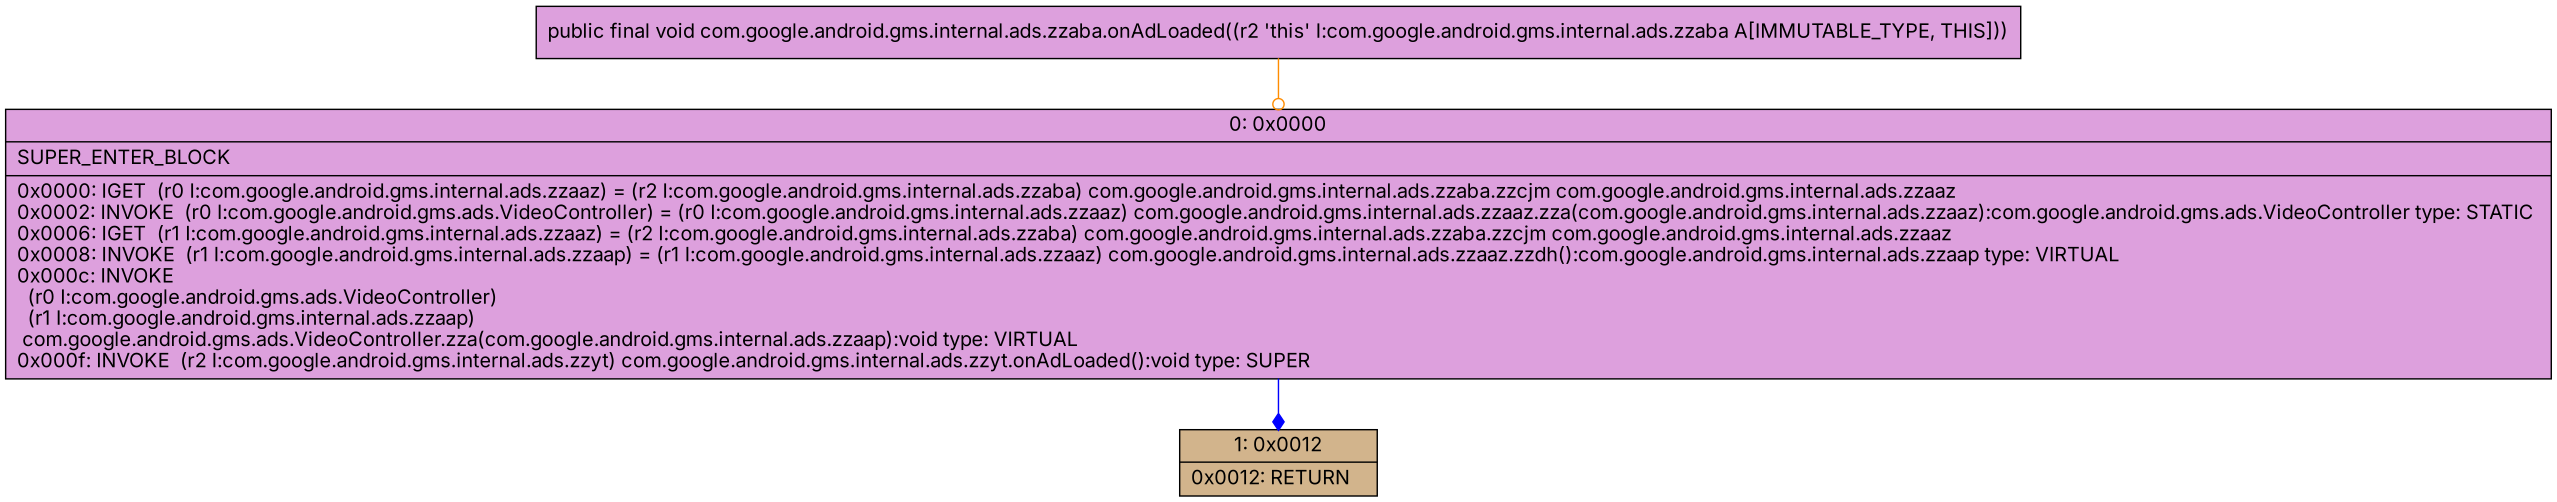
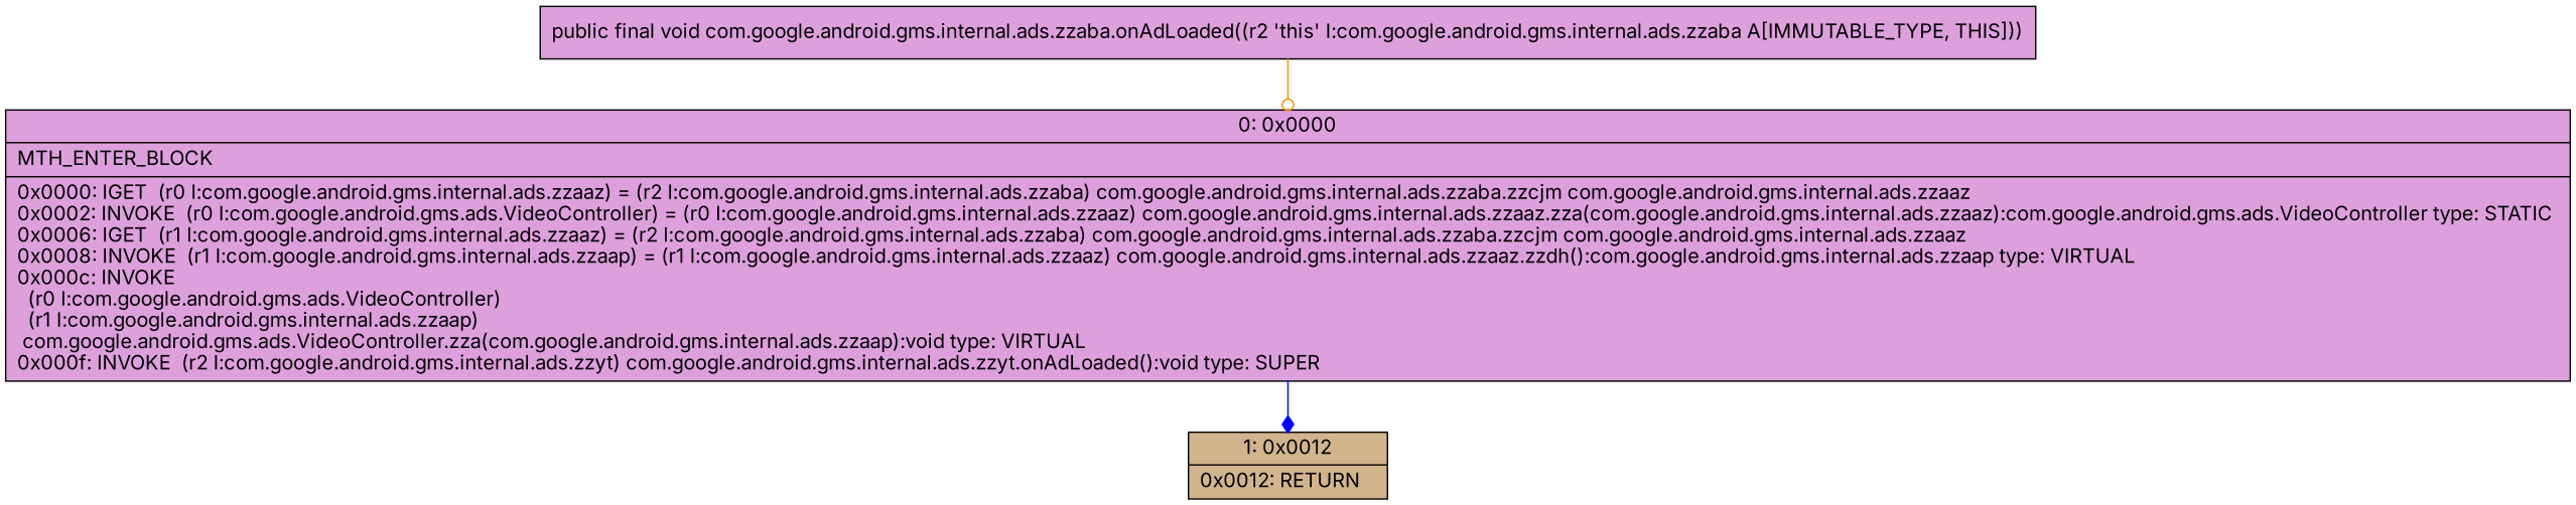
  digraph {
    fontname=Inter
    node [shape=record style=filled fillcolor=plum fontname=Inter]
    edge [fontname=Inter]
-   n1 [label="{0\:\ 0x0000|SUPER_ENTER_BLOCK\l|0x0000: IGET  (r0 I:com.google.android.gms.internal.ads.zzaaz) = (r2 I:com.google.android.gms.internal.ads.zzaba) com.google.android.gms.internal.ads.zzaba.zzcjm com.google.android.gms.internal.ads.zzaaz \l0x0002: INVOKE  (r0 I:com.google.android.gms.ads.VideoController) = (r0 I:com.google.android.gms.internal.ads.zzaaz) com.google.android.gms.internal.ads.zzaaz.zza(com.google.android.gms.internal.ads.zzaaz):com.google.android.gms.ads.VideoController type: STATIC \l0x0006: IGET  (r1 I:com.google.android.gms.internal.ads.zzaaz) = (r2 I:com.google.android.gms.internal.ads.zzaba) com.google.android.gms.internal.ads.zzaba.zzcjm com.google.android.gms.internal.ads.zzaaz \l0x0008: INVOKE  (r1 I:com.google.android.gms.internal.ads.zzaap) = (r1 I:com.google.android.gms.internal.ads.zzaaz) com.google.android.gms.internal.ads.zzaaz.zzdh():com.google.android.gms.internal.ads.zzaap type: VIRTUAL \l0x000c: INVOKE  \l  (r0 I:com.google.android.gms.ads.VideoController)\l  (r1 I:com.google.android.gms.internal.ads.zzaap)\l com.google.android.gms.ads.VideoController.zza(com.google.android.gms.internal.ads.zzaap):void type: VIRTUAL \l0x000f: INVOKE  (r2 I:com.google.android.gms.internal.ads.zzyt) com.google.android.gms.internal.ads.zzyt.onAdLoaded():void type: SUPER \l}"]
+   n1 [label="{0\:\ 0x0000|MTH_ENTER_BLOCK\l|0x0000: IGET  (r0 I:com.google.android.gms.internal.ads.zzaaz) = (r2 I:com.google.android.gms.internal.ads.zzaba) com.google.android.gms.internal.ads.zzaba.zzcjm com.google.android.gms.internal.ads.zzaaz \l0x0002: INVOKE  (r0 I:com.google.android.gms.ads.VideoController) = (r0 I:com.google.android.gms.internal.ads.zzaaz) com.google.android.gms.internal.ads.zzaaz.zza(com.google.android.gms.internal.ads.zzaaz):com.google.android.gms.ads.VideoController type: STATIC \l0x0006: IGET  (r1 I:com.google.android.gms.internal.ads.zzaaz) = (r2 I:com.google.android.gms.internal.ads.zzaba) com.google.android.gms.internal.ads.zzaba.zzcjm com.google.android.gms.internal.ads.zzaaz \l0x0008: INVOKE  (r1 I:com.google.android.gms.internal.ads.zzaap) = (r1 I:com.google.android.gms.internal.ads.zzaaz) com.google.android.gms.internal.ads.zzaaz.zzdh():com.google.android.gms.internal.ads.zzaap type: VIRTUAL \l0x000c: INVOKE  \l  (r0 I:com.google.android.gms.ads.VideoController)\l  (r1 I:com.google.android.gms.internal.ads.zzaap)\l com.google.android.gms.ads.VideoController.zza(com.google.android.gms.internal.ads.zzaap):void type: VIRTUAL \l0x000f: INVOKE  (r2 I:com.google.android.gms.internal.ads.zzyt) com.google.android.gms.internal.ads.zzyt.onAdLoaded():void type: SUPER \l}"]
    n2 [label="{1\:\ 0x0012|0x0012: RETURN   \l}" fillcolor=tan]
    n3 [label="{public final void com.google.android.gms.internal.ads.zzaba.onAdLoaded((r2 'this' I:com.google.android.gms.internal.ads.zzaba A[IMMUTABLE_TYPE, THIS])) }"]
    n1 -> n2 [color=blue arrowhead=diamond]
    n3 -> n1 [color=darkorange arrowhead=odot]
  }
